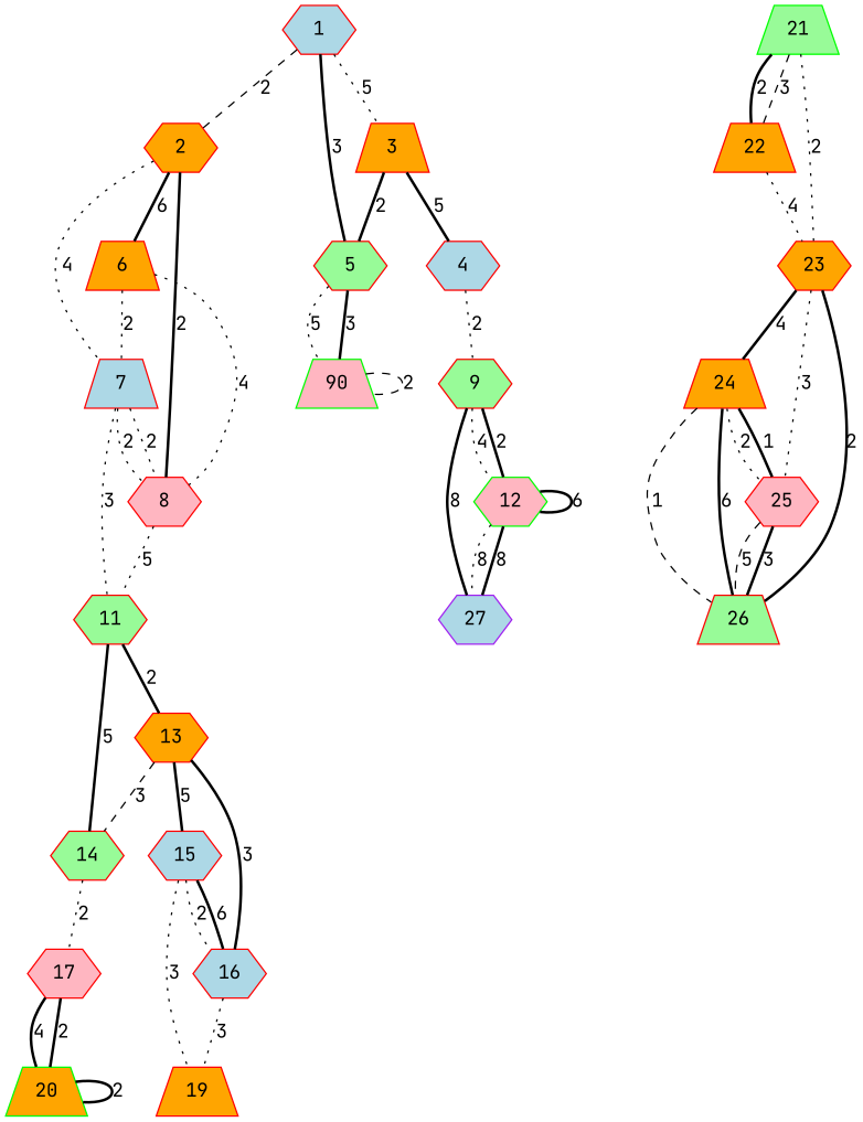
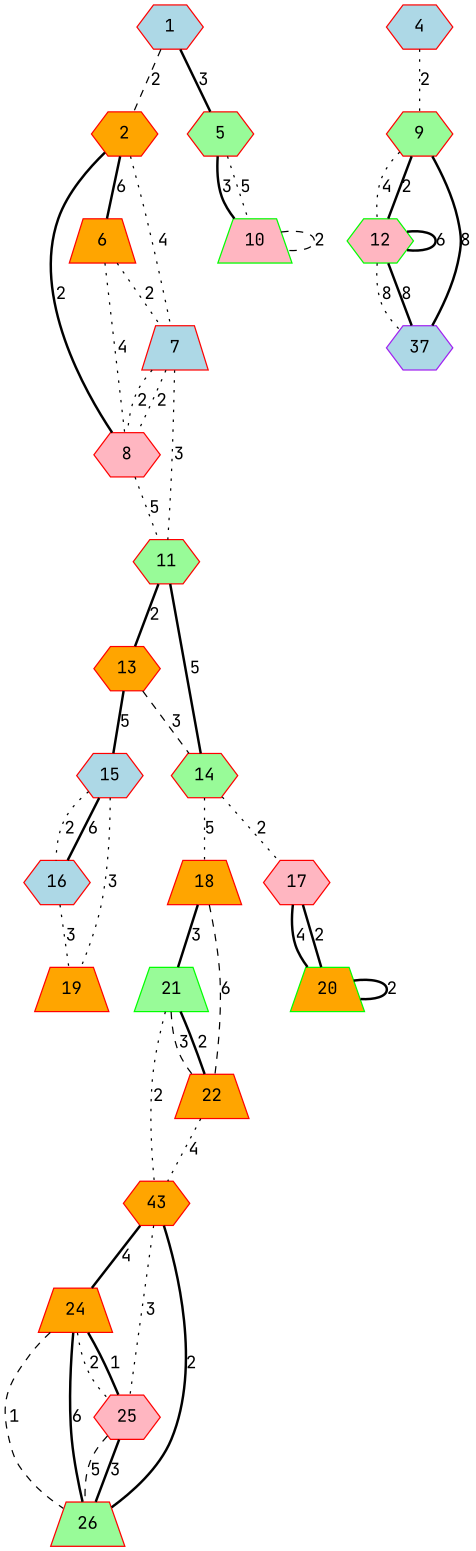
  graph {
    fontname="JetBrains Mono"
    node [color=red fillcolor=orange fontname="JetBrains Mono" shape=hexagon style=filled weight=1]
    edge [fontname="JetBrains Mono" style=bold]
    1 [fillcolor=lightblue]
    2
-   3 [shape=trapezium]
    5 [fillcolor=palegreen]
    6 [shape=trapezium]
    7 [fillcolor=lightblue shape=trapezium]
    8 [fillcolor=lightpink]
    4 [fillcolor=lightblue]
-   10 [color=green fillcolor=lightpink shape=trapezium weight=2 label=90]
+   10 [color=green fillcolor=lightpink shape=trapezium weight=2]
    11 [fillcolor=palegreen]
    9 [fillcolor=palegreen]
    12 [color=green fillcolor=lightpink weight=2]
-   27 [color=purple fillcolor=lightblue weight=4]
+   27 [color=purple fillcolor=lightblue weight=4 label=37]
    13
    14 [fillcolor=palegreen]
    15 [fillcolor=lightblue]
    16 [fillcolor=lightblue]
    17 [fillcolor=lightpink]
+   18 [shape=trapezium]
    19 [shape=trapezium]
    20 [color=green shape=trapezium weight=2]
    21 [color=green fillcolor=palegreen shape=trapezium weight=2]
    22 [shape=trapezium]
-   23
+   23 [label=43]
    24 [shape=trapezium]
    25 [fillcolor=lightpink]
    26 [fillcolor=palegreen shape=trapezium]
    1 -- 2 [label=2 style=dashed]
-   1 -- 3 [label=5 style=dotted]
    1 -- 5 [label=3]
    2 -- 6 [label=6]
    2 -- 7 [label=4 style=dotted]
    2 -- 8 [label=2]
-   3 -- 5 [label=2]
-   3 -- 4 [label=5]
    5 -- 10 [label=5 style=dotted]
    5 -- 10 [label=3]
    6 -- 7 [label=2 style=dotted]
    6 -- 8 [label=4 style=dotted]
    7 -- 8 [label=2 style=dotted]
    7 -- 8 [label=2 style=dotted]
    7 -- 11 [label=3 style=dotted]
    8 -- 11 [label=5 style=dotted]
    4 -- 9 [label=2 style=dotted]
    10 -- 10 [label=2 style=dashed]
    11 -- 13 [label=2]
    11 -- 14 [label=5]
    9 -- 12 [label=4 style=dotted]
    9 -- 12 [label=2]
    9 -- 27 [label=8]
    12 -- 12 [label=6]
    12 -- 27 [label=8 style=dotted]
    12 -- 27 [label=8]
    13 -- 14 [label=3 style=dashed]
    13 -- 15 [label=5]
-   13 -- 16 [label=3]
    14 -- 17 [label=2 style=dotted]
+   14 -- 18 [label=5 style=dotted]
    15 -- 16 [label=2 style=dotted]
    15 -- 16 [label=6]
    15 -- 19 [label=3 style=dotted]
    16 -- 19 [label=3 style=dotted]
    17 -- 20 [label=4]
    17 -- 20 [label=2]
+   18 -- 21 [label=3]
+   18 -- 22 [label=6 style=dashed]
    20 -- 20 [label=2]
    21 -- 22 [label=2]
    21 -- 22 [label=3 style=dashed]
    21 -- 23 [label=2 style=dotted]
    22 -- 23 [label=4 style=dotted]
    23 -- 24 [label=4]
    23 -- 25 [label=3 style=dotted]
    23 -- 26 [label=2]
    24 -- 25 [label=2 style=dotted]
    24 -- 25 [label=1]
    24 -- 26 [label=1 style=dashed]
    24 -- 26 [label=6]
    25 -- 26 [label=3]
    25 -- 26 [label=5 style=dashed]
  }
